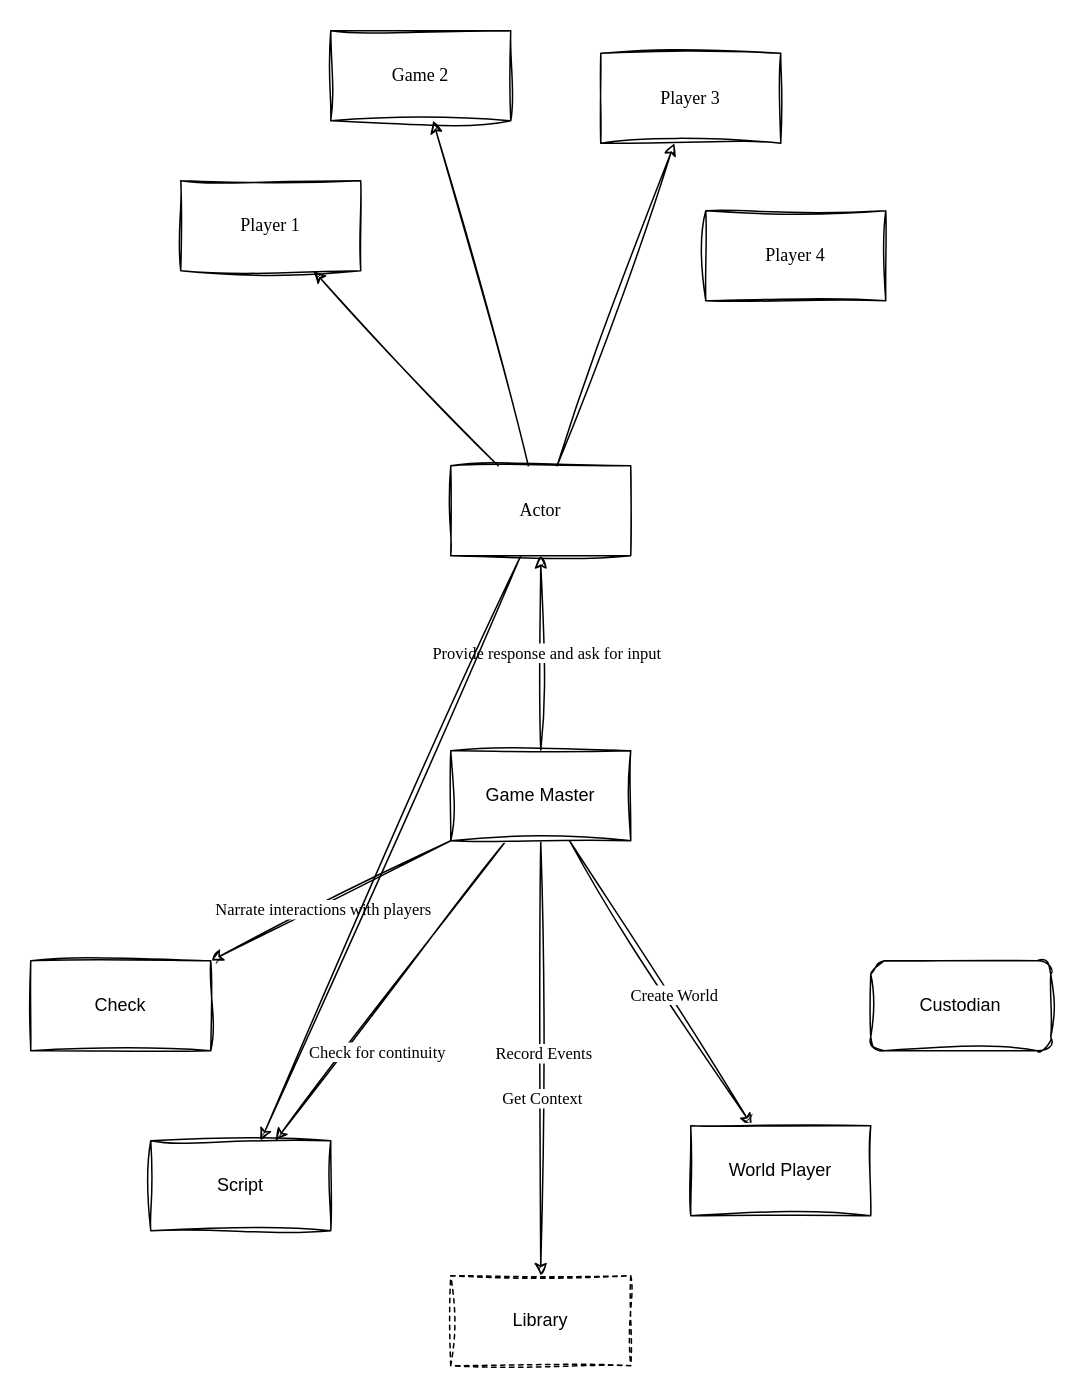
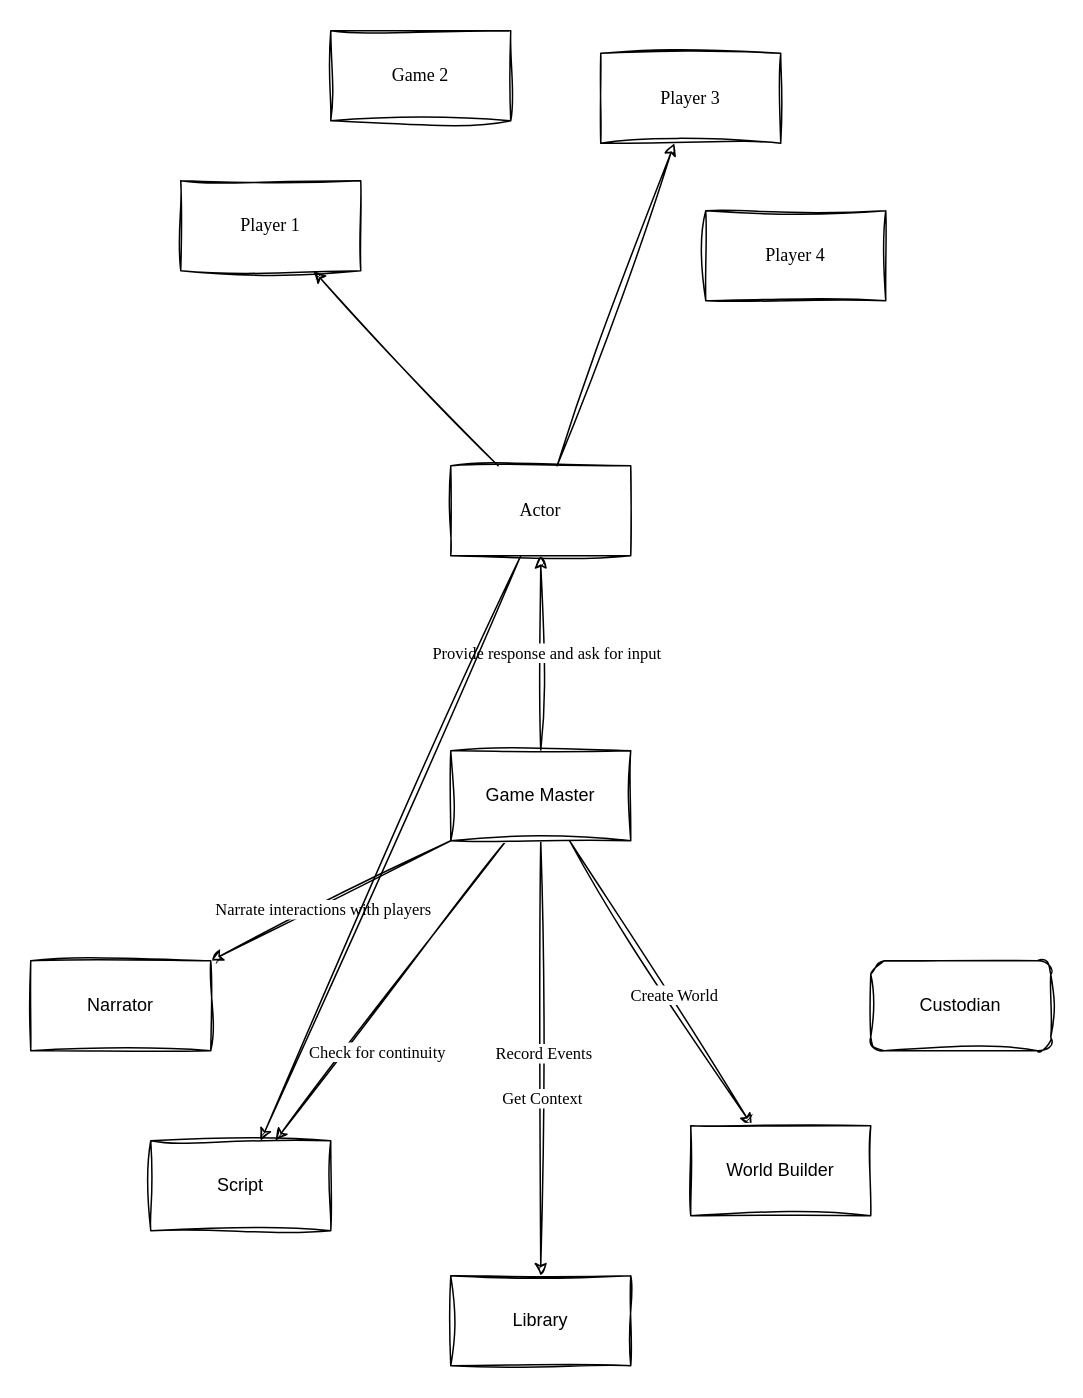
  <mxCell id="0" />
  <mxCell id="1" parent="0" />
  <mxCell id="2" style="rounded=0;orthogonalLoop=1;jettySize=auto;html=1;startArrow=none;startFill=0;sketch=1;curveFitting=1;jiggle=2;" parent="1" source="13" target="14" edge="1"><mxGeometry relative="1" as="geometry" /></mxCell>
  <mxCell id="3" value="Narrate interactions with players" style="edgeLabel;html=1;align=center;verticalAlign=middle;resizable=0;points=[];sketch=1;hachureGap=4;jiggle=2;curveFitting=1;fontFamily=Architects Daughter;fontSource=https%3A%2F%2Ffonts.googleapis.com%2Fcss%3Ffamily%3DArchitects%2BDaughter;" parent="2" vertex="1" connectable="0"><mxGeometry x="0.085" y="2" relative="1" as="geometry"><mxPoint as="offset" /></mxGeometry></mxCell>
  <mxCell id="4" style="rounded=0;orthogonalLoop=1;jettySize=auto;html=1;sketch=1;curveFitting=1;jiggle=2;" parent="1" source="13" target="15" edge="1"><mxGeometry relative="1" as="geometry" /></mxCell>
  <mxCell id="5" value="Check for continuity" style="edgeLabel;html=1;align=center;verticalAlign=middle;resizable=0;points=[];sketch=1;hachureGap=4;jiggle=2;curveFitting=1;fontFamily=Architects Daughter;fontSource=https%3A%2F%2Ffonts.googleapis.com%2Fcss%3Ffamily%3DArchitects%2BDaughter;" parent="4" vertex="1" connectable="0"><mxGeometry x="-0.012" y="1" relative="1" as="geometry"><mxPoint x="-11" y="41" as="offset" /></mxGeometry></mxCell>
  <mxCell id="6" style="rounded=0;sketch=1;hachureGap=4;jiggle=2;curveFitting=1;orthogonalLoop=1;jettySize=auto;html=1;fontFamily=Architects Daughter;fontSource=https%3A%2F%2Ffonts.googleapis.com%2Fcss%3Ffamily%3DArchitects%2BDaughter;" parent="1" source="13" target="16" edge="1"><mxGeometry relative="1" as="geometry" /></mxCell>
  <mxCell id="7" value="Record Events" style="edgeLabel;html=1;align=center;verticalAlign=middle;resizable=0;points=[];sketch=1;hachureGap=4;jiggle=2;curveFitting=1;fontFamily=Architects Daughter;fontSource=https%3A%2F%2Ffonts.googleapis.com%2Fcss%3Ffamily%3DArchitects%2BDaughter;" parent="6" vertex="1" connectable="0"><mxGeometry x="-0.029" y="1" relative="1" as="geometry"><mxPoint as="offset" /></mxGeometry></mxCell>
  <mxCell id="8" value="Get Context" style="edgeLabel;html=1;align=center;verticalAlign=middle;resizable=0;points=[];sketch=1;hachureGap=4;jiggle=2;curveFitting=1;fontFamily=Architects Daughter;fontSource=https%3A%2F%2Ffonts.googleapis.com%2Fcss%3Ffamily%3DArchitects%2BDaughter;" parent="6" vertex="1" connectable="0"><mxGeometry x="0.176" relative="1" as="geometry"><mxPoint as="offset" /></mxGeometry></mxCell>
  <mxCell id="9" style="rounded=0;sketch=1;hachureGap=4;jiggle=2;curveFitting=1;orthogonalLoop=1;jettySize=auto;html=1;fontFamily=Architects Daughter;fontSource=https%3A%2F%2Ffonts.googleapis.com%2Fcss%3Ffamily%3DArchitects%2BDaughter;" parent="1" source="13" target="20" edge="1"><mxGeometry relative="1" as="geometry" /></mxCell>
  <mxCell id="10" value="Provide response and ask for input" style="edgeLabel;html=1;align=center;verticalAlign=middle;resizable=0;points=[];sketch=1;hachureGap=4;jiggle=2;curveFitting=1;fontFamily=Architects Daughter;fontSource=https%3A%2F%2Ffonts.googleapis.com%2Fcss%3Ffamily%3DArchitects%2BDaughter;" parent="9" vertex="1" connectable="0"><mxGeometry x="0.015" y="-3" relative="1" as="geometry"><mxPoint as="offset" /></mxGeometry></mxCell>
  <mxCell id="11" style="rounded=0;sketch=1;hachureGap=4;jiggle=2;curveFitting=1;orthogonalLoop=1;jettySize=auto;html=1;fontFamily=Architects Daughter;fontSource=https%3A%2F%2Ffonts.googleapis.com%2Fcss%3Ffamily%3DArchitects%2BDaughter;" parent="1" source="13" target="26" edge="1"><mxGeometry relative="1" as="geometry" /></mxCell>
  <mxCell id="12" value="Create World" style="edgeLabel;html=1;align=center;verticalAlign=middle;resizable=0;points=[];sketch=1;hachureGap=4;jiggle=2;curveFitting=1;fontFamily=Architects Daughter;fontSource=https%3A%2F%2Ffonts.googleapis.com%2Fcss%3Ffamily%3DArchitects%2BDaughter;" parent="11" vertex="1" connectable="0"><mxGeometry x="0.097" y="3" relative="1" as="geometry"><mxPoint as="offset" /></mxGeometry></mxCell>
  <mxCell id="13" value="Game Master" style="rounded=0;whiteSpace=wrap;html=1;sketch=1;curveFitting=1;jiggle=2;" parent="1" vertex="1"><mxGeometry x="300" y="500" width="120" height="60" as="geometry" /></mxCell>
- <mxCell id="14" value="Check" style="rounded=0;whiteSpace=wrap;html=1;sketch=1;curveFitting=1;jiggle=2;" parent="1" vertex="1"><mxGeometry x="20" y="640" width="120" height="60" as="geometry" /></mxCell>
+ <mxCell id="14" value="Narrator" style="rounded=0;whiteSpace=wrap;html=1;sketch=1;curveFitting=1;jiggle=2;" parent="1" vertex="1"><mxGeometry x="20" y="640" width="120" height="60" as="geometry" /></mxCell>
  <mxCell id="15" value="Script" style="rounded=0;whiteSpace=wrap;html=1;sketch=1;curveFitting=1;jiggle=2;" parent="1" vertex="1"><mxGeometry x="100" y="760" width="120" height="60" as="geometry" /></mxCell>
- <mxCell id="16" value="Library" style="rounded=0;whiteSpace=wrap;html=1;sketch=1;curveFitting=1;jiggle=2;dashed=1;" parent="1" vertex="1"><mxGeometry x="300" y="850" width="120" height="60" as="geometry" /></mxCell>
- <mxCell id="17" style="rounded=0;sketch=1;hachureGap=4;jiggle=2;curveFitting=1;orthogonalLoop=1;jettySize=auto;html=1;fontFamily=Architects Daughter;fontSource=https%3A%2F%2Ffonts.googleapis.com%2Fcss%3Ffamily%3DArchitects%2BDaughter;" parent="1" source="20" target="22" edge="1"><mxGeometry relative="1" as="geometry" /></mxCell>
+ <mxCell id="16" value="Library" style="rounded=0;whiteSpace=wrap;html=1;sketch=1;curveFitting=1;jiggle=2;" parent="1" vertex="1"><mxGeometry x="300" y="850" width="120" height="60" as="geometry" /></mxCell>
  <mxCell id="18" style="rounded=0;sketch=1;hachureGap=4;jiggle=2;curveFitting=1;orthogonalLoop=1;jettySize=auto;html=1;fontFamily=Architects Daughter;fontSource=https%3A%2F%2Ffonts.googleapis.com%2Fcss%3Ffamily%3DArchitects%2BDaughter;" parent="1" source="20" target="23" edge="1"><mxGeometry relative="1" as="geometry" /></mxCell>
  <mxCell id="19" style="rounded=0;sketch=1;hachureGap=4;jiggle=2;curveFitting=1;orthogonalLoop=1;jettySize=auto;html=1;fontFamily=Architects Daughter;fontSource=https%3A%2F%2Ffonts.googleapis.com%2Fcss%3Ffamily%3DArchitects%2BDaughter;" parent="1" source="20" target="15" edge="1"><mxGeometry relative="1" as="geometry" /></mxCell>
  <mxCell id="20" value="Actor" style="rounded=0;whiteSpace=wrap;html=1;sketch=1;hachureGap=4;jiggle=2;curveFitting=1;fontFamily=Architects Daughter;fontSource=https%3A%2F%2Ffonts.googleapis.com%2Fcss%3Ffamily%3DArchitects%2BDaughter;" parent="1" vertex="1"><mxGeometry x="300" y="310" width="120" height="60" as="geometry" /></mxCell>
  <mxCell id="21" value="Player 1" style="rounded=0;whiteSpace=wrap;html=1;sketch=1;hachureGap=4;jiggle=2;curveFitting=1;fontFamily=Architects Daughter;fontSource=https%3A%2F%2Ffonts.googleapis.com%2Fcss%3Ffamily%3DArchitects%2BDaughter;" parent="1" vertex="1"><mxGeometry x="120" y="120" width="120" height="60" as="geometry" /></mxCell>
  <mxCell id="22" value="Game 2" style="rounded=0;whiteSpace=wrap;html=1;sketch=1;hachureGap=4;jiggle=2;curveFitting=1;fontFamily=Architects Daughter;fontSource=https%3A%2F%2Ffonts.googleapis.com%2Fcss%3Ffamily%3DArchitects%2BDaughter;" parent="1" vertex="1"><mxGeometry x="220" y="20" width="120" height="60" as="geometry" /></mxCell>
  <mxCell id="23" value="Player 3" style="rounded=0;whiteSpace=wrap;html=1;sketch=1;hachureGap=4;jiggle=2;curveFitting=1;fontFamily=Architects Daughter;fontSource=https%3A%2F%2Ffonts.googleapis.com%2Fcss%3Ffamily%3DArchitects%2BDaughter;" parent="1" vertex="1"><mxGeometry x="400" y="35" width="120" height="60" as="geometry" /></mxCell>
  <mxCell id="24" value="Player 4" style="rounded=0;whiteSpace=wrap;html=1;sketch=1;hachureGap=4;jiggle=2;curveFitting=1;fontFamily=Architects Daughter;fontSource=https%3A%2F%2Ffonts.googleapis.com%2Fcss%3Ffamily%3DArchitects%2BDaughter;" parent="1" vertex="1"><mxGeometry x="470" y="140" width="120" height="60" as="geometry" /></mxCell>
  <mxCell id="25" style="rounded=0;sketch=1;hachureGap=4;jiggle=2;curveFitting=1;orthogonalLoop=1;jettySize=auto;html=1;fontFamily=Architects Daughter;fontSource=https%3A%2F%2Ffonts.googleapis.com%2Fcss%3Ffamily%3DArchitects%2BDaughter;" parent="1" source="20" target="21" edge="1"><mxGeometry relative="1" as="geometry" /></mxCell>
- <mxCell id="26" value="World Player" style="rounded=0;whiteSpace=wrap;html=1;sketch=1;curveFitting=1;jiggle=2;" parent="1" vertex="1"><mxGeometry x="460" y="750" width="120" height="60" as="geometry" /></mxCell>
+ <mxCell id="26" value="World Builder" style="rounded=0;whiteSpace=wrap;html=1;sketch=1;curveFitting=1;jiggle=2;" parent="1" vertex="1"><mxGeometry x="460" y="750" width="120" height="60" as="geometry" /></mxCell>
  <mxCell id="27" value="Custodian" style="whiteSpace=wrap;html=1;sketch=1;curveFitting=1;jiggle=2;rounded=1;" parent="1" vertex="1"><mxGeometry x="580" y="640" width="120" height="60" as="geometry" /></mxCell>
